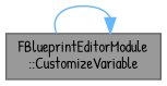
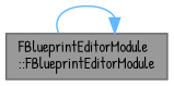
  digraph {
    rankdir=LR
    fontname="Patrick Hand"
-   n1 [color=gray40 fillcolor=grey60 fontcolor=black fontname="Patrick Hand" fontsize=10 height=0.2 label="FBlueprintEditorModule\l::CustomizeVariable" shape=box style=filled width=0.4]
+   n1 [color=gray40 fillcolor=grey60 fontcolor=black fontname="Patrick Hand" fontsize=10 height=0.2 label="FBlueprintEditorModule\l::FBlueprintEditorModule" shape=box style=filled width=0.4]
    n1 -> n1 [color=steelblue1 fontname="Patrick Hand" fontsize=10 labelfontname=Helvetica labelfontsize=10 style=solid]
  }
